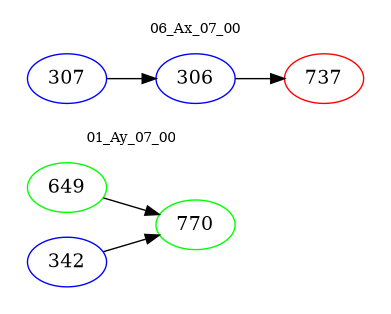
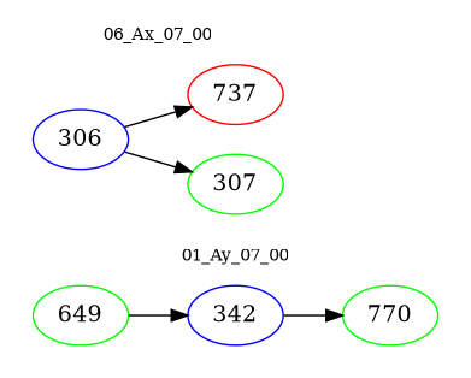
  digraph {
    rankdir=LR
    node [color=green]
    edge [color=black]
    n1 [label=649]
    n2 [color=blue label=342]
    n3 [label=770]
-   n4 [color=blue label=307]
+   n4 [label=307]
    n5 [color=blue label=306]
    n6 [color=red label=737]
    subgraph cluster_1 {
      color=white
      fontsize=10
      label="01_Ay_07_00"
      n1
      n2
      n3
    }
    subgraph cluster_2 {
      color=white
      fontsize=10
      label="06_Ax_07_00"
      n4
      n5
      n6
    }
-   n1 -> n3
+   n1 -> n2
    n2 -> n3
-   n4 -> n5
+   n5 -> n4
    n5 -> n6
  }
